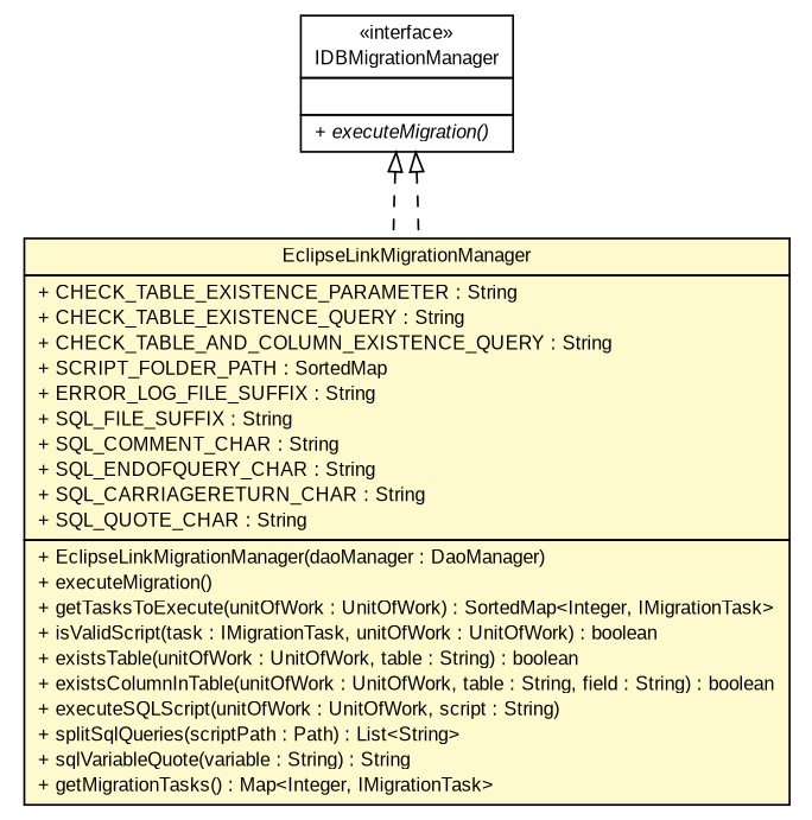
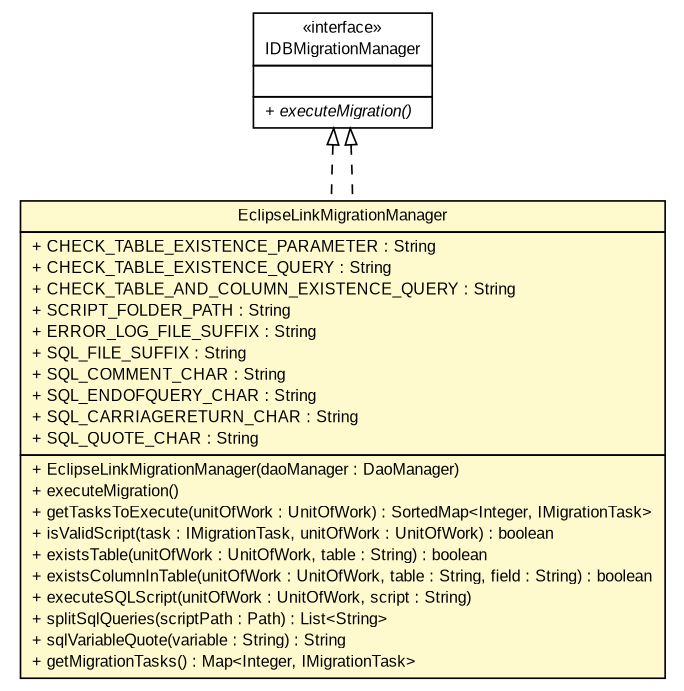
  digraph {
    nodesep=0.25
    ranksep=0.5
    node [fontcolor=black fontname=arial fontsize=10.0 shape=plaintext]
    edge [arrowtail=empty dir=back fontname=arial fontsize=10 headport=p labelfontname=arial labelfontsize=10 style=dashed tailport=p]
    n1 [label=<<table title="gov.sandia.cf.dao.IDBMigrationManager" border="0" cellborder="1" cellspacing="0" cellpadding="2" port="p" href="../IDBMigrationManager.html"> 		<tr><td><table border="0" cellspacing="0" cellpadding="1"> <tr><td align="center" balign="center"> &#171;interface&#187; </td></tr> <tr><td align="center" balign="center"> IDBMigrationManager </td></tr> 		</table></td></tr> 		<tr><td><table border="0" cellspacing="0" cellpadding="1"> <tr><td align="left" balign="left">  </td></tr> 		</table></td></tr> 		<tr><td><table border="0" cellspacing="0" cellpadding="1"> <tr><td align="left" balign="left"><font face="arial italic" point-size="10.0"> + executeMigration() </font></td></tr> 		</table></td></tr> 		</table>>]
-   n2 [label=<<table title="gov.sandia.cf.dao.migration.EclipseLinkMigrationManager" border="0" cellborder="1" cellspacing="0" cellpadding="2" port="p" bgcolor="lemonChiffon" href="./EclipseLinkMigrationManager.html"> 		<tr><td><table border="0" cellspacing="0" cellpadding="1"> <tr><td align="center" balign="center"> EclipseLinkMigrationManager </td></tr> 		</table></td></tr> 		<tr><td><table border="0" cellspacing="0" cellpadding="1"> <tr><td align="left" balign="left"> + CHECK_TABLE_EXISTENCE_PARAMETER : String </td></tr> <tr><td align="left" balign="left"> + CHECK_TABLE_EXISTENCE_QUERY : String </td></tr> <tr><td align="left" balign="left"> + CHECK_TABLE_AND_COLUMN_EXISTENCE_QUERY : String </td></tr> <tr><td align="left" balign="left"> + SCRIPT_FOLDER_PATH : SortedMap </td></tr> <tr><td align="left" balign="left"> + ERROR_LOG_FILE_SUFFIX : String </td></tr> <tr><td align="left" balign="left"> + SQL_FILE_SUFFIX : String </td></tr> <tr><td align="left" balign="left"> + SQL_COMMENT_CHAR : String </td></tr> <tr><td align="left" balign="left"> + SQL_ENDOFQUERY_CHAR : String </td></tr> <tr><td align="left" balign="left"> + SQL_CARRIAGERETURN_CHAR : String </td></tr> <tr><td align="left" balign="left"> + SQL_QUOTE_CHAR : String </td></tr> 		</table></td></tr> 		<tr><td><table border="0" cellspacing="0" cellpadding="1"> <tr><td align="left" balign="left"> + EclipseLinkMigrationManager(daoManager : DaoManager) </td></tr> <tr><td align="left" balign="left"> + executeMigration() </td></tr> <tr><td align="left" balign="left"> + getTasksToExecute(unitOfWork : UnitOfWork) : SortedMap&lt;Integer, IMigrationTask&gt; </td></tr> <tr><td align="left" balign="left"> + isValidScript(task : IMigrationTask, unitOfWork : UnitOfWork) : boolean </td></tr> <tr><td align="left" balign="left"> + existsTable(unitOfWork : UnitOfWork, table : String) : boolean </td></tr> <tr><td align="left" balign="left"> + existsColumnInTable(unitOfWork : UnitOfWork, table : String, field : String) : boolean </td></tr> <tr><td align="left" balign="left"> + executeSQLScript(unitOfWork : UnitOfWork, script : String) </td></tr> <tr><td align="left" balign="left"> + splitSqlQueries(scriptPath : Path) : List&lt;String&gt; </td></tr> <tr><td align="left" balign="left"> + sqlVariableQuote(variable : String) : String </td></tr> <tr><td align="left" balign="left"> + getMigrationTasks() : Map&lt;Integer, IMigrationTask&gt; </td></tr> 		</table></td></tr> 		</table>>]
+   n2 [label=<<table title="gov.sandia.cf.dao.migration.EclipseLinkMigrationManager" border="0" cellborder="1" cellspacing="0" cellpadding="2" port="p" bgcolor="lemonChiffon" href="./EclipseLinkMigrationManager.html"> 		<tr><td><table border="0" cellspacing="0" cellpadding="1"> <tr><td align="center" balign="center"> EclipseLinkMigrationManager </td></tr> 		</table></td></tr> 		<tr><td><table border="0" cellspacing="0" cellpadding="1"> <tr><td align="left" balign="left"> + CHECK_TABLE_EXISTENCE_PARAMETER : String </td></tr> <tr><td align="left" balign="left"> + CHECK_TABLE_EXISTENCE_QUERY : String </td></tr> <tr><td align="left" balign="left"> + CHECK_TABLE_AND_COLUMN_EXISTENCE_QUERY : String </td></tr> <tr><td align="left" balign="left"> + SCRIPT_FOLDER_PATH : String </td></tr> <tr><td align="left" balign="left"> + ERROR_LOG_FILE_SUFFIX : String </td></tr> <tr><td align="left" balign="left"> + SQL_FILE_SUFFIX : String </td></tr> <tr><td align="left" balign="left"> + SQL_COMMENT_CHAR : String </td></tr> <tr><td align="left" balign="left"> + SQL_ENDOFQUERY_CHAR : String </td></tr> <tr><td align="left" balign="left"> + SQL_CARRIAGERETURN_CHAR : String </td></tr> <tr><td align="left" balign="left"> + SQL_QUOTE_CHAR : String </td></tr> 		</table></td></tr> 		<tr><td><table border="0" cellspacing="0" cellpadding="1"> <tr><td align="left" balign="left"> + EclipseLinkMigrationManager(daoManager : DaoManager) </td></tr> <tr><td align="left" balign="left"> + executeMigration() </td></tr> <tr><td align="left" balign="left"> + getTasksToExecute(unitOfWork : UnitOfWork) : SortedMap&lt;Integer, IMigrationTask&gt; </td></tr> <tr><td align="left" balign="left"> + isValidScript(task : IMigrationTask, unitOfWork : UnitOfWork) : boolean </td></tr> <tr><td align="left" balign="left"> + existsTable(unitOfWork : UnitOfWork, table : String) : boolean </td></tr> <tr><td align="left" balign="left"> + existsColumnInTable(unitOfWork : UnitOfWork, table : String, field : String) : boolean </td></tr> <tr><td align="left" balign="left"> + executeSQLScript(unitOfWork : UnitOfWork, script : String) </td></tr> <tr><td align="left" balign="left"> + splitSqlQueries(scriptPath : Path) : List&lt;String&gt; </td></tr> <tr><td align="left" balign="left"> + sqlVariableQuote(variable : String) : String </td></tr> <tr><td align="left" balign="left"> + getMigrationTasks() : Map&lt;Integer, IMigrationTask&gt; </td></tr> 		</table></td></tr> 		</table>>]
    n1 -> n2
    n1 -> n2
  }
